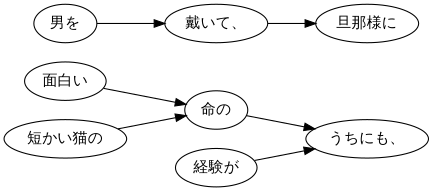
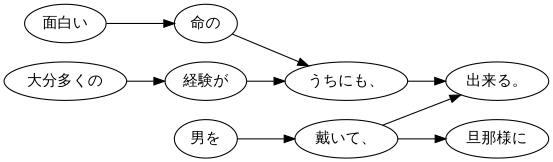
  digraph {
    fontname="Comic Neue"
    rankdir=LR
    node [fontname="Comic Neue"]
    edge [fontname="Comic Neue"]
    n1 [label="面白い"]
    n2 [label="命の"]
    n3 [label="男を"]
    n4 [label="戴いて、"]
    n5 [label="旦那様に"]
-   n7 [label="短かい猫の"]
+   n6 [label="出来る。"]
    n8 [label="うちにも、"]
+   n9 [label="大分多くの"]
    n10 [label="経験が"]
    n1 -> n2
    n2 -> n8
    n3 -> n4
    n4 -> n5
-   n7 -> n2
+   n4 -> n6
+   n8 -> n6
+   n9 -> n10
    n10 -> n8
  }
